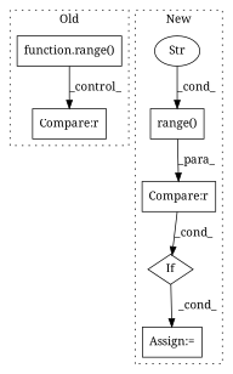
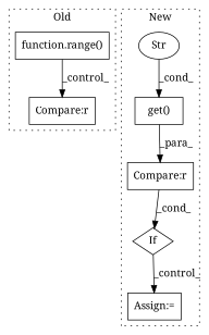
  digraph {
    fontname="Noto Serif"
    node [a=75 fontname="Noto Serif" l=29 shape=box]
    edge [fontname="Noto Serif"]
    n1 [l="6,1" label="function.range()" s="4196,4239"]
    n2 [a=40 label="Compare:r" s=4321]
-   n3 [l="11,1" label="range()" s="4997,5017"]
+   n3 [l="11,1" label="get()" s="4997,5017"]
    n4 [a=66 l=9 label=Str s=5008 shape=ellipse]
    n5 [a=96 l=3 label=If s=4971 shape=diamond]
    n6 [a=40 label="Compare:r" s=4997]
    n7 [a=68 l=4 label="Assign:=" s=5047]
    subgraph cluster_1 {
      label=Old
      style=dotted
      n1
      n2
    }
    subgraph cluster_2 {
      label=New
      style=dotted
      n3
      n4
      n5
      n6
      n7
    }
    n1 -> n2 [label=_control_]
    n3 -> n6 [label=_para_]
    n4 -> n3 [label=_cond_]
-   n5 -> n7 [label=_cond_]
+   n5 -> n7 [label=_control_]
    n6 -> n5 [label=_cond_]
  }
